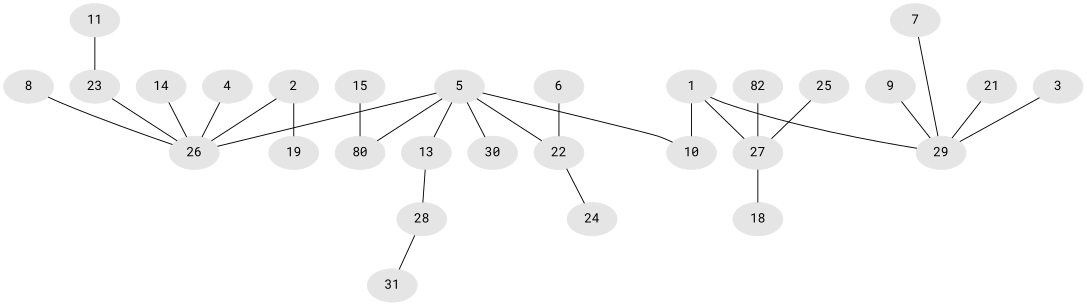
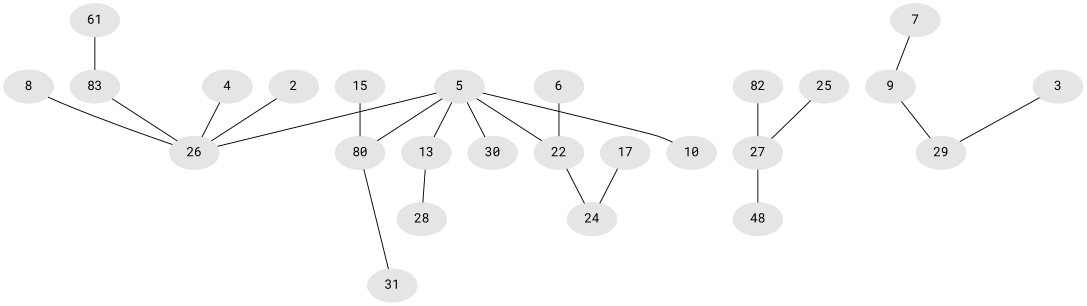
  graph {
    fontname="Roboto Mono"
    node [color=gray90 fontname="Roboto Mono" style=filled]
    edge [fontname="Roboto Mono" weight=1.0]
-   1
    10
    27
    29
-   18
+   18 [label=48]
    2
-   19
    26
    3
    4
    5
    13
    n13 [label=80]
    22
    30
    28
    24
    6
    7
    9
    8
-   11
-   23
+   11 [label=61]
+   23 [label=83]
    n24 [label=82]
    31
-   14
    15
-   21
+   17
    25
-   1 -- 10
-   1 -- 27
-   1 -- 29
    27 -- 18
-   2 -- 19
    2 -- 26
    3 -- 29
    4 -- 26
    5 -- 10
    5 -- 26
    5 -- 13
    5 -- n13
    5 -- 22
    5 -- 30
    13 -- 28
    22 -- 24
-   28 -- 31
+   n13 -- 31
    6 -- 22
-   7 -- 29
+   7 -- 9
    9 -- 29
    8 -- 26
    11 -- 23
    23 -- 26
    n24 -- 27
-   14 -- 26
    15 -- n13
-   21 -- 29
+   17 -- 24
    25 -- 27
  }
